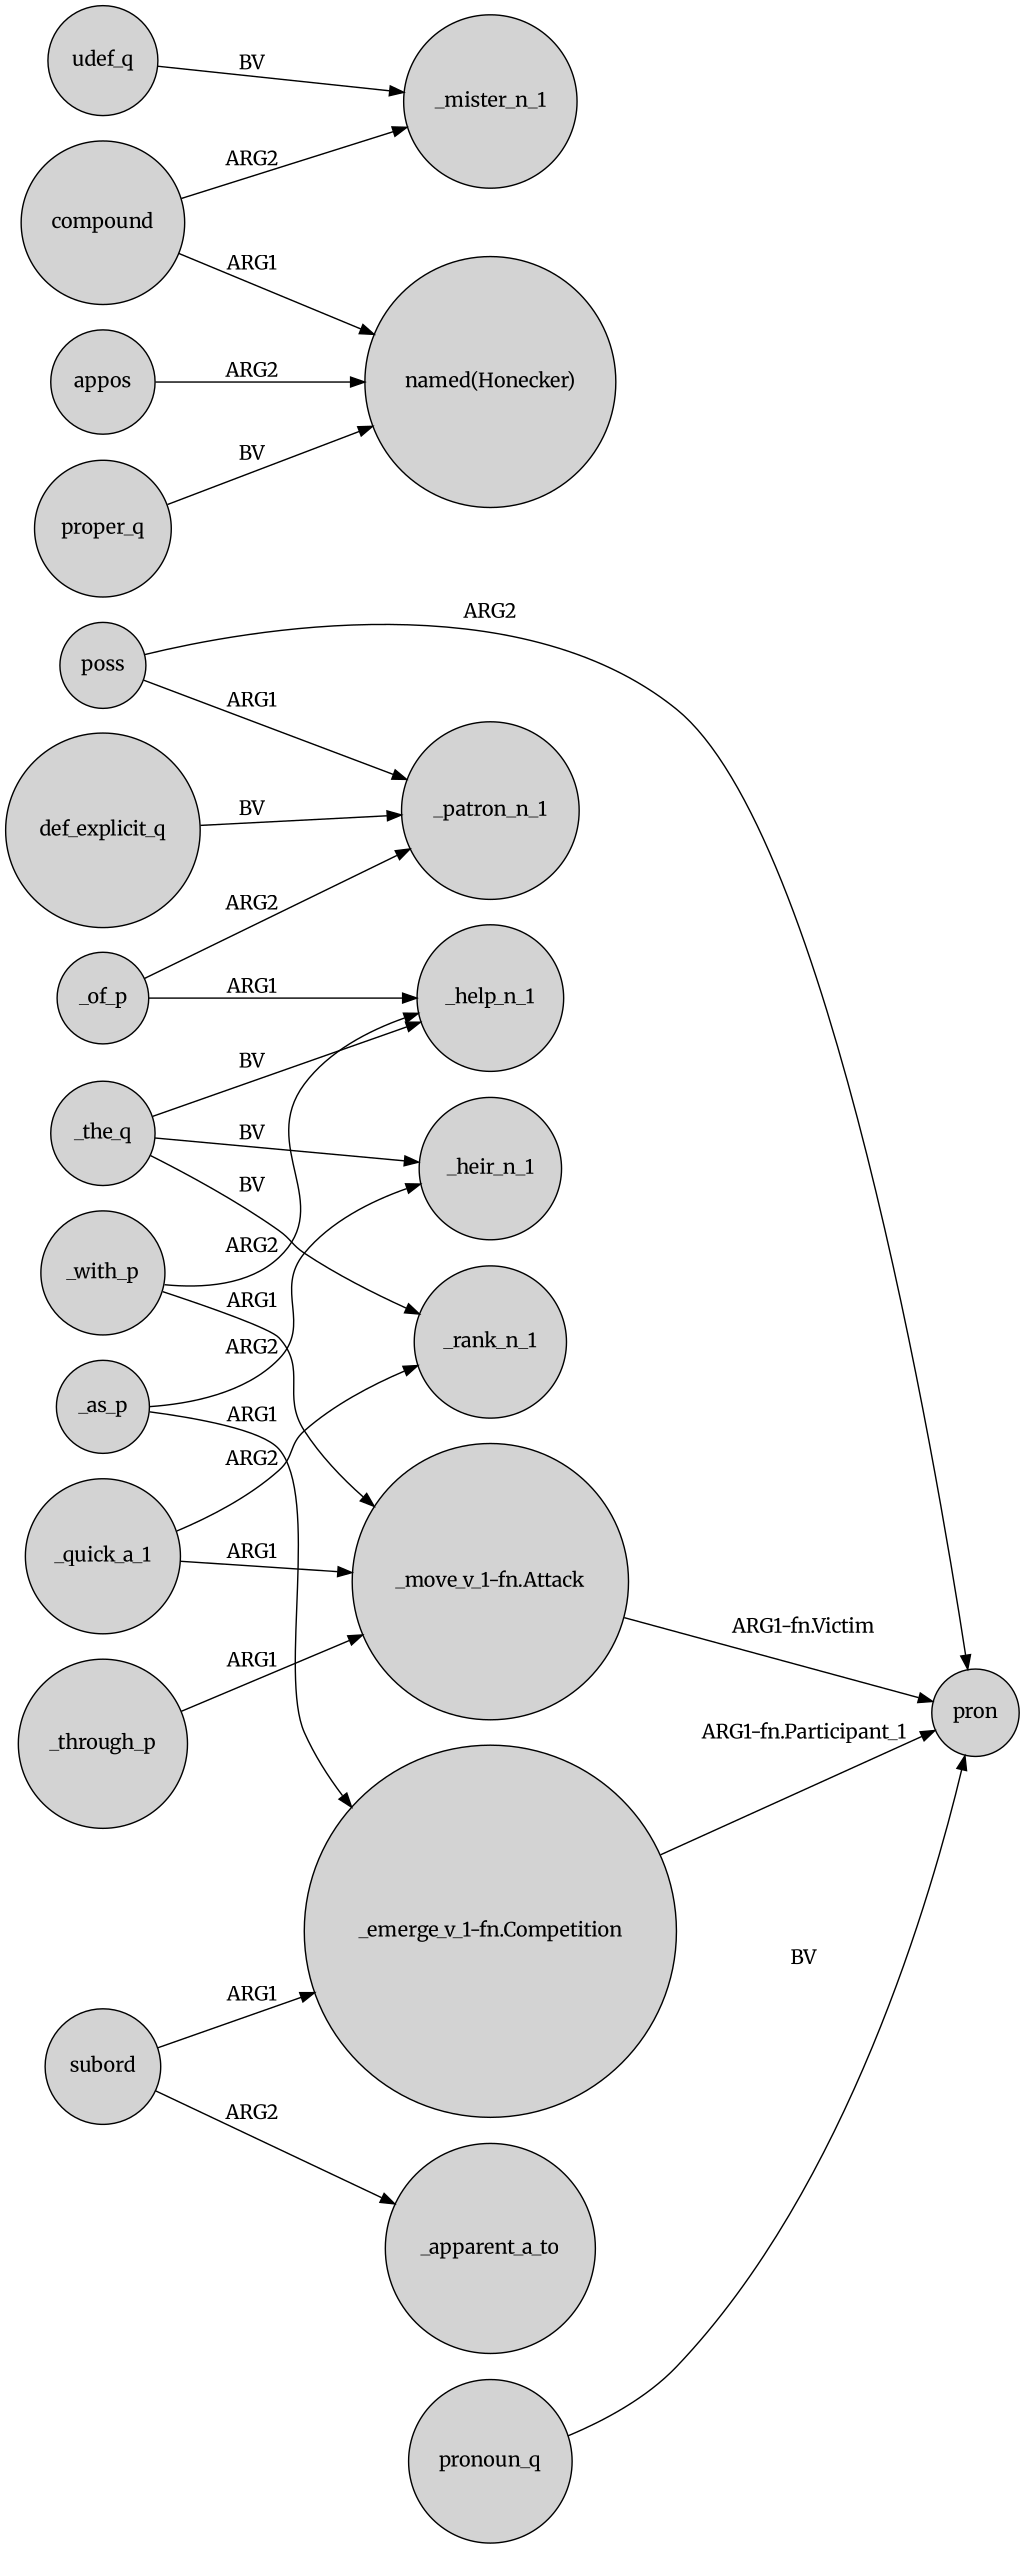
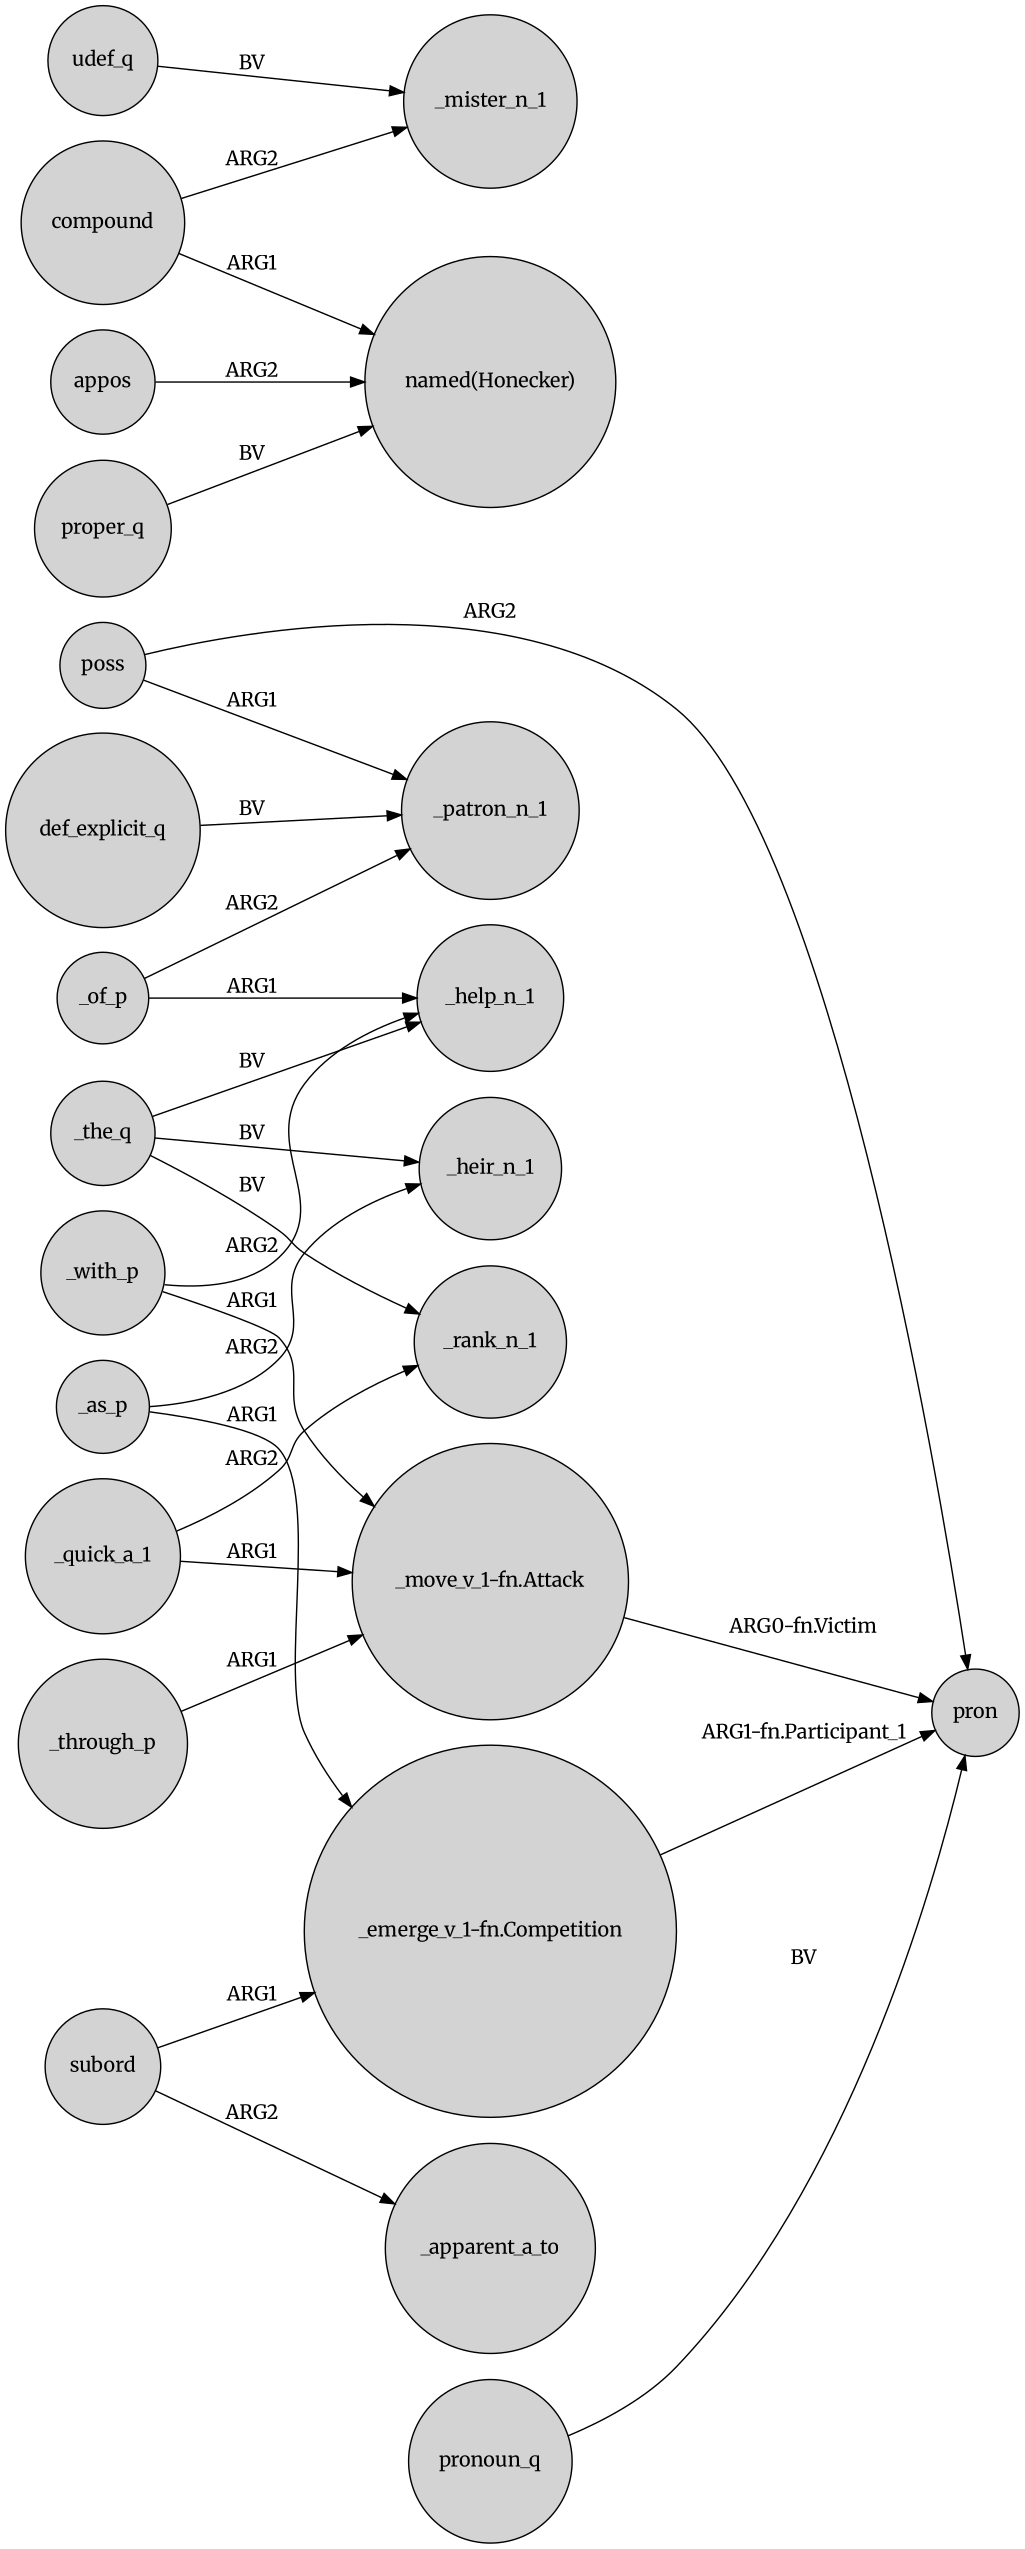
  digraph {
    fontname=Merriweather
    rankdir=LR
    node [fontname=Merriweather shape=circle style=filled]
    edge [fontname=Merriweather]
    def_explicit_q
    _patron_n_1
    compound
    _mister_n_1
    "named(Honecker)"
    appos
    _the_q
    _help_n_1
    _heir_n_1
    _rank_n_1
    _as_p
    "_emerge_v_1-fn.Competition"
    pron
    "_move_v_1-fn.Attack"
    udef_q
    poss
    _quick_a_1
    pronoun_q
    _with_p
    _through_p
    _of_p
    subord
    _apparent_a_to
    proper_q
    def_explicit_q -> _patron_n_1 [label=BV]
    compound -> _mister_n_1 [label=ARG2]
    compound -> "named(Honecker)" [label=ARG1]
    appos -> "named(Honecker)" [label=ARG2]
    _the_q -> _help_n_1 [label=BV]
    _the_q -> _heir_n_1 [label=BV]
    _the_q -> _rank_n_1 [label=BV]
    _as_p -> _heir_n_1 [label=ARG2]
    _as_p -> "_emerge_v_1-fn.Competition" [label=ARG1]
    "_emerge_v_1-fn.Competition" -> pron [label="ARG1-fn.Participant_1"]
-   "_move_v_1-fn.Attack" -> pron [label="ARG1-fn.Victim"]
+   "_move_v_1-fn.Attack" -> pron [label="ARG0-fn.Victim"]
    udef_q -> _mister_n_1 [label=BV]
    poss -> _patron_n_1 [label=ARG1]
    poss -> pron [label=ARG2]
    _quick_a_1 -> _rank_n_1 [label=ARG2]
    _quick_a_1 -> "_move_v_1-fn.Attack" [label=ARG1]
    pronoun_q -> pron [label=BV]
    _with_p -> _help_n_1 [label=ARG2]
    _with_p -> "_move_v_1-fn.Attack" [label=ARG1]
    _through_p -> "_move_v_1-fn.Attack" [label=ARG1]
    _of_p -> _patron_n_1 [label=ARG2]
    _of_p -> _help_n_1 [label=ARG1]
    subord -> "_emerge_v_1-fn.Competition" [label=ARG1]
    subord -> _apparent_a_to [label=ARG2]
    proper_q -> "named(Honecker)" [label=BV]
  }
